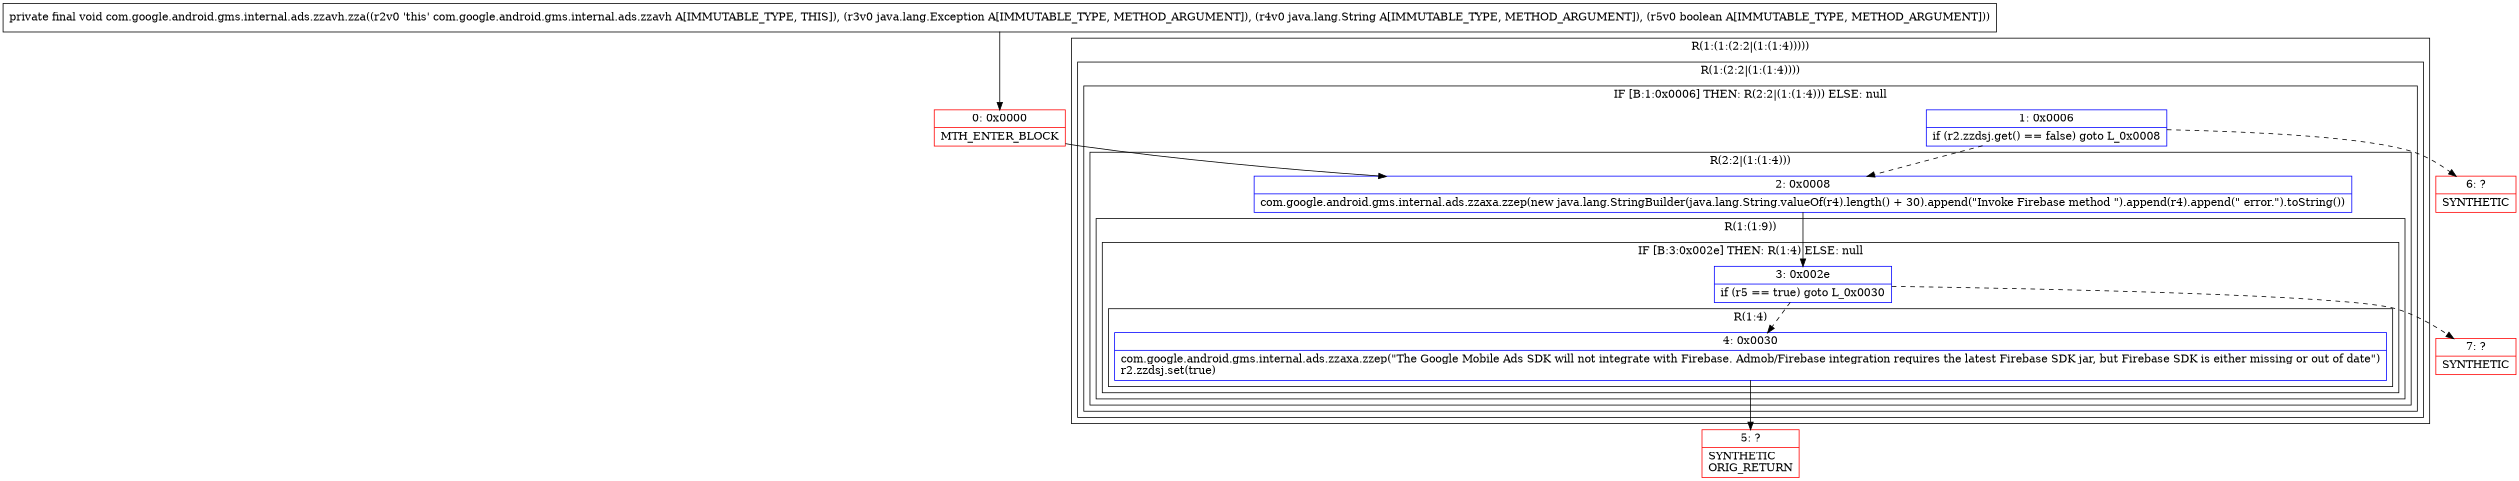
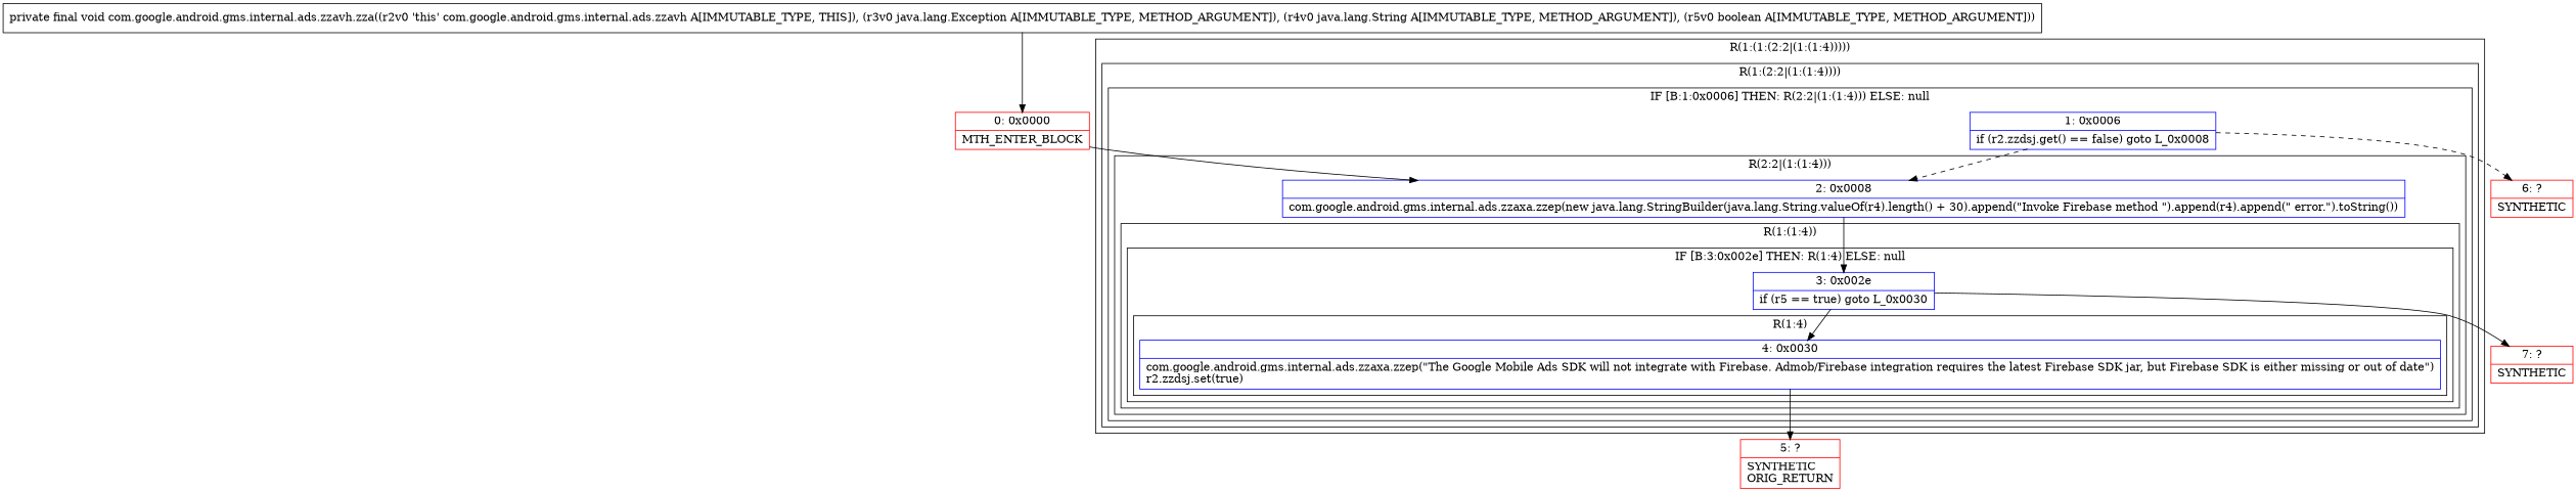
  digraph {
    node [color=blue shape=record]
    n1 [label="{4\:\ 0x0030|com.google.android.gms.internal.ads.zzaxa.zzep(\"The Google Mobile Ads SDK will not integrate with Firebase. Admob\/Firebase integration requires the latest Firebase SDK jar, but Firebase SDK is either missing or out of date\")\lr2.zzdsj.set(true)\l}"]
    n2 [label="{3\:\ 0x002e|if (r5 == true) goto L_0x0030\l}"]
    n3 [label="{2\:\ 0x0008|com.google.android.gms.internal.ads.zzaxa.zzep(new java.lang.StringBuilder(java.lang.String.valueOf(r4).length() + 30).append(\"Invoke Firebase method \").append(r4).append(\" error.\").toString())\l}"]
    n4 [label="{1\:\ 0x0006|if (r2.zzdsj.get() == false) goto L_0x0008\l}"]
    n5 [color=red label="{5\:\ ?|SYNTHETIC\lORIG_RETURN\l}"]
    n6 [color=red label="{7\:\ ?|SYNTHETIC\l}"]
    n7 [color=red label="{6\:\ ?|SYNTHETIC\l}"]
    n8 [color=red label="{0\:\ 0x0000|MTH_ENTER_BLOCK\l}"]
    n9 [label="{private final void com.google.android.gms.internal.ads.zzavh.zza((r2v0 'this' com.google.android.gms.internal.ads.zzavh A[IMMUTABLE_TYPE, THIS]), (r3v0 java.lang.Exception A[IMMUTABLE_TYPE, METHOD_ARGUMENT]), (r4v0 java.lang.String A[IMMUTABLE_TYPE, METHOD_ARGUMENT]), (r5v0 boolean A[IMMUTABLE_TYPE, METHOD_ARGUMENT])) }" color=""]
    subgraph cluster_1 {
      label="R(1:(1:(2:2|(1:(1:4)))))"
      subgraph cluster_2 {
        label="R(1:(2:2|(1:(1:4))))"
        subgraph cluster_3 {
          label="IF [B:1:0x0006] THEN: R(2:2|(1:(1:4))) ELSE: null"
          n4
          subgraph cluster_4 {
            label="R(2:2|(1:(1:4)))"
            n3
            subgraph cluster_5 {
-             label="R(1:(1:9))"
+             label="R(1:(1:4))"
              subgraph cluster_6 {
                label="IF [B:3:0x002e] THEN: R(1:4) ELSE: null"
                n2
                subgraph cluster_7 {
                  label="R(1:4)"
                  n1
                }
              }
            }
          }
        }
      }
    }
    n1 -> n5
-   n2 -> n1 [style=dashed]
-   n2 -> n6 [style=dashed]
+   n2 -> n1
+   n2 -> n6 [style=solid]
    n3 -> n2
    n4 -> n3 [style=dashed]
    n4 -> n7 [style=dashed]
    n8 -> n3
    n9 -> n8
  }
